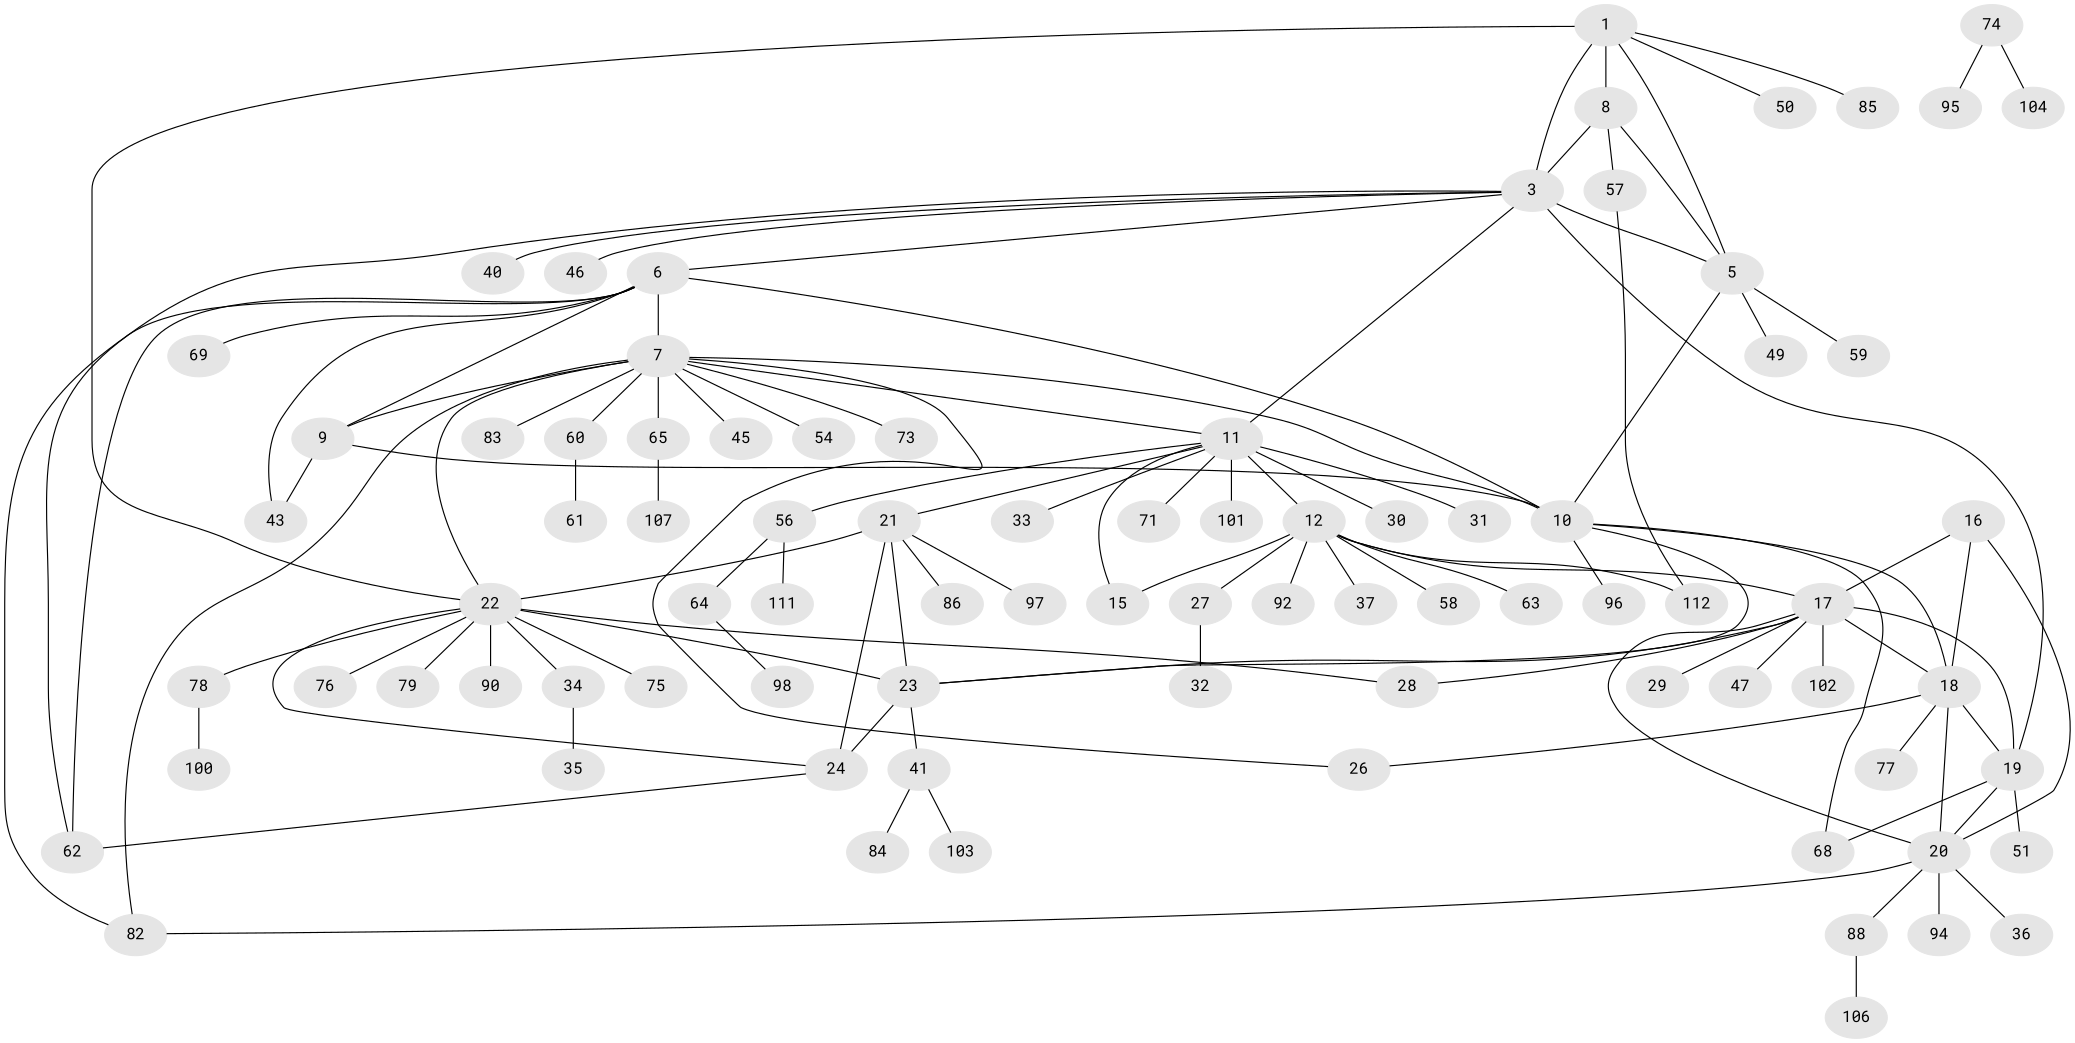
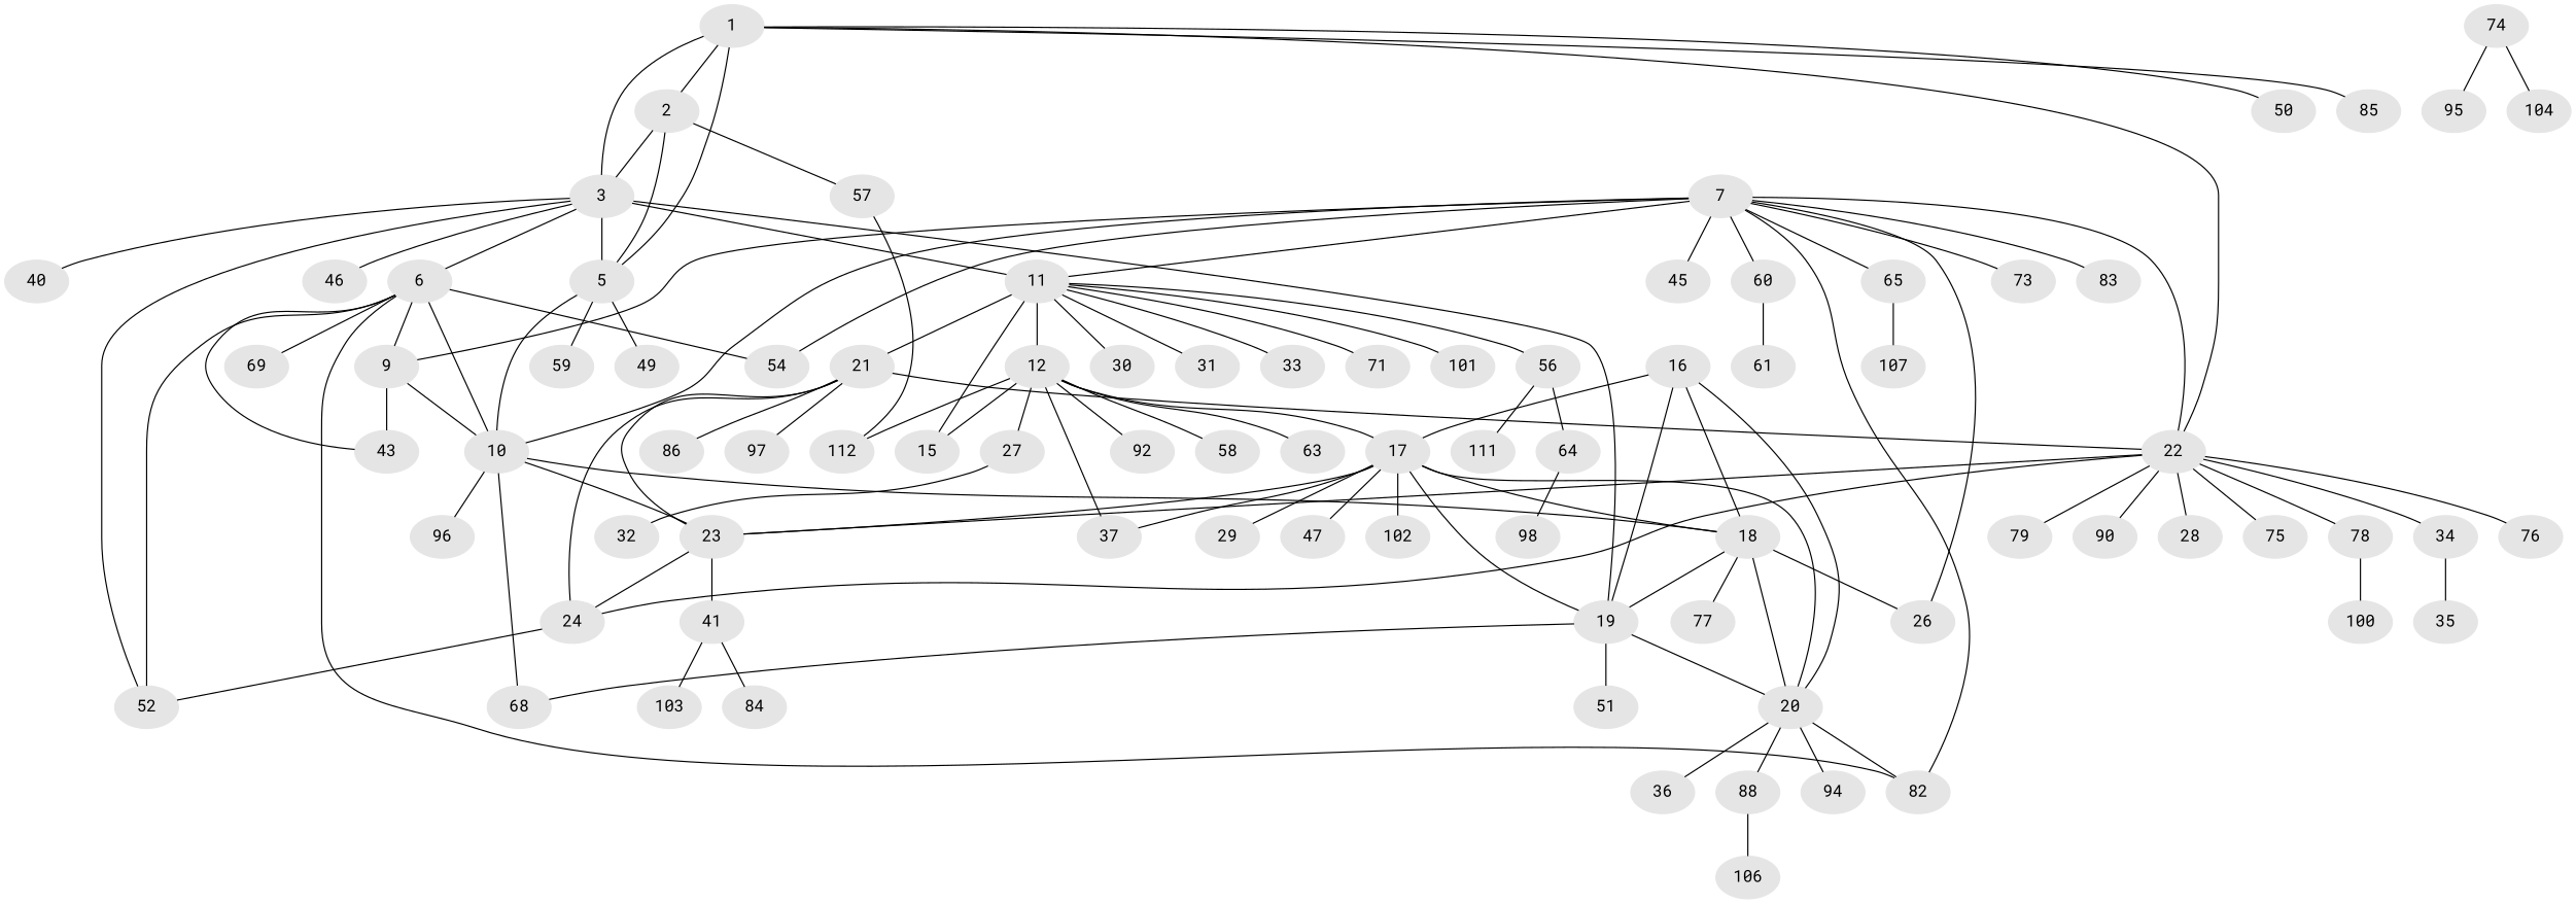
  graph {
    fontname="Roboto Mono"
    node [color=gray90 fontname="Roboto Mono" style=filled]
    edge [fontname="Roboto Mono"]
    1 [super="+109"]
-   2 [super="+55" label=8]
+   2 [super="+55"]
    3 [super="+4"]
    5 [super="+66"]
    22 [super="+42"]
    50
    85
    57
    6 [super="+114"]
    11 [super="+14"]
    19 [super="+53"]
    40
    46
-   52 [label=62]
+   52
    10 [super="+67"]
    49
    59
    23 [super="+91"]
    28 [super="+72"]
    24 [super="+113"]
    34 [super="+44"]
    75
    76
    78 [super="+93"]
    79
    90
    112
    7 [super="+8"]
    9 [super="+89"]
    43
    69 [super="+70"]
    82 [super="+110"]
    12 [super="+13"]
    15
    21 [super="+25"]
    30 [super="+62"]
    31
    33
    56 [super="+81"]
    71
    101
    68
    20 [super="+39"]
    51
    18 [super="+99"]
    96
    26
    45
    54
    60
    65
    73
    83
    61
    107
    74 [super="+87"]
    95
    104
    77
    41 [super="+48"]
    17 [super="+108"]
    27
    37
    58
    63
    92
    86
    97
    64
    111
    29 [super="+105"]
    47 [super="+80"]
    102
    32
    16
    36
    88
    94
    106
    35
    100
    84
    103
    98
    1 -- 2
    1 -- 3 [weight=2]
    1 -- 5
    1 -- 22
    1 -- 50
    1 -- 85
    2 -- 3 [weight=2]
    2 -- 5
    2 -- 57
    3 -- 5 [weight=2]
    3 -- 6
    3 -- 11
    3 -- 19
    3 -- 40
    3 -- 46
    3 -- 52
    5 -- 10
    5 -- 49
    5 -- 59
    22 -- 23
    22 -- 28
    22 -- 24
    22 -- 34
    22 -- 75
    22 -- 76
    22 -- 78
    22 -- 79
    22 -- 90
    57 -- 112
    6 -- 52
    6 -- 10
-   6 -- 7 [weight=2]
+   6 -- 54 [weight=2]
    6 -- 9
    6 -- 43
    6 -- 69
    6 -- 82
    11 -- 12 [weight=4]
    11 -- 15 [weight=2]
    11 -- 21
    11 -- 30
    11 -- 31
    11 -- 33
    11 -- 56
    11 -- 71
    11 -- 101
    19 -- 68
    19 -- 20
    19 -- 51
    10 -- 23
    10 -- 68
    10 -- 18
    10 -- 96
    23 -- 24
    23 -- 41
    24 -- 52
    34 -- 35
    78 -- 100
    7 -- 22
    7 -- 11
    7 -- 10 [weight=2]
    7 -- 9 [weight=2]
    7 -- 82
    7 -- 26
    7 -- 45
    7 -- 54
    7 -- 60
    7 -- 65
    7 -- 73
    7 -- 83
    9 -- 10
    9 -- 43
    12 -- 112
    12 -- 15 [weight=2]
    12 -- 17
    12 -- 27
    12 -- 37
    12 -- 58
    12 -- 63
    12 -- 92
    21 -- 22 [weight=2]
    21 -- 23 [weight=2]
    21 -- 24 [weight=2]
    21 -- 86
    21 -- 97
    56 -- 64
    56 -- 111
    20 -- 82
    20 -- 36
    20 -- 88
    20 -- 94
    18 -- 19
    18 -- 20
    18 -- 26
    18 -- 77
    60 -- 61
    65 -- 107
    74 -- 95
    74 -- 104
    41 -- 84
    41 -- 103
    17 -- 19
    17 -- 23
-   17 -- 28
+   17 -- 37
    17 -- 20
    17 -- 18
    17 -- 29
    17 -- 47
    17 -- 102
    27 -- 32
    64 -- 98
+   16 -- 19
    16 -- 20
    16 -- 18
    16 -- 17
    88 -- 106
  }
